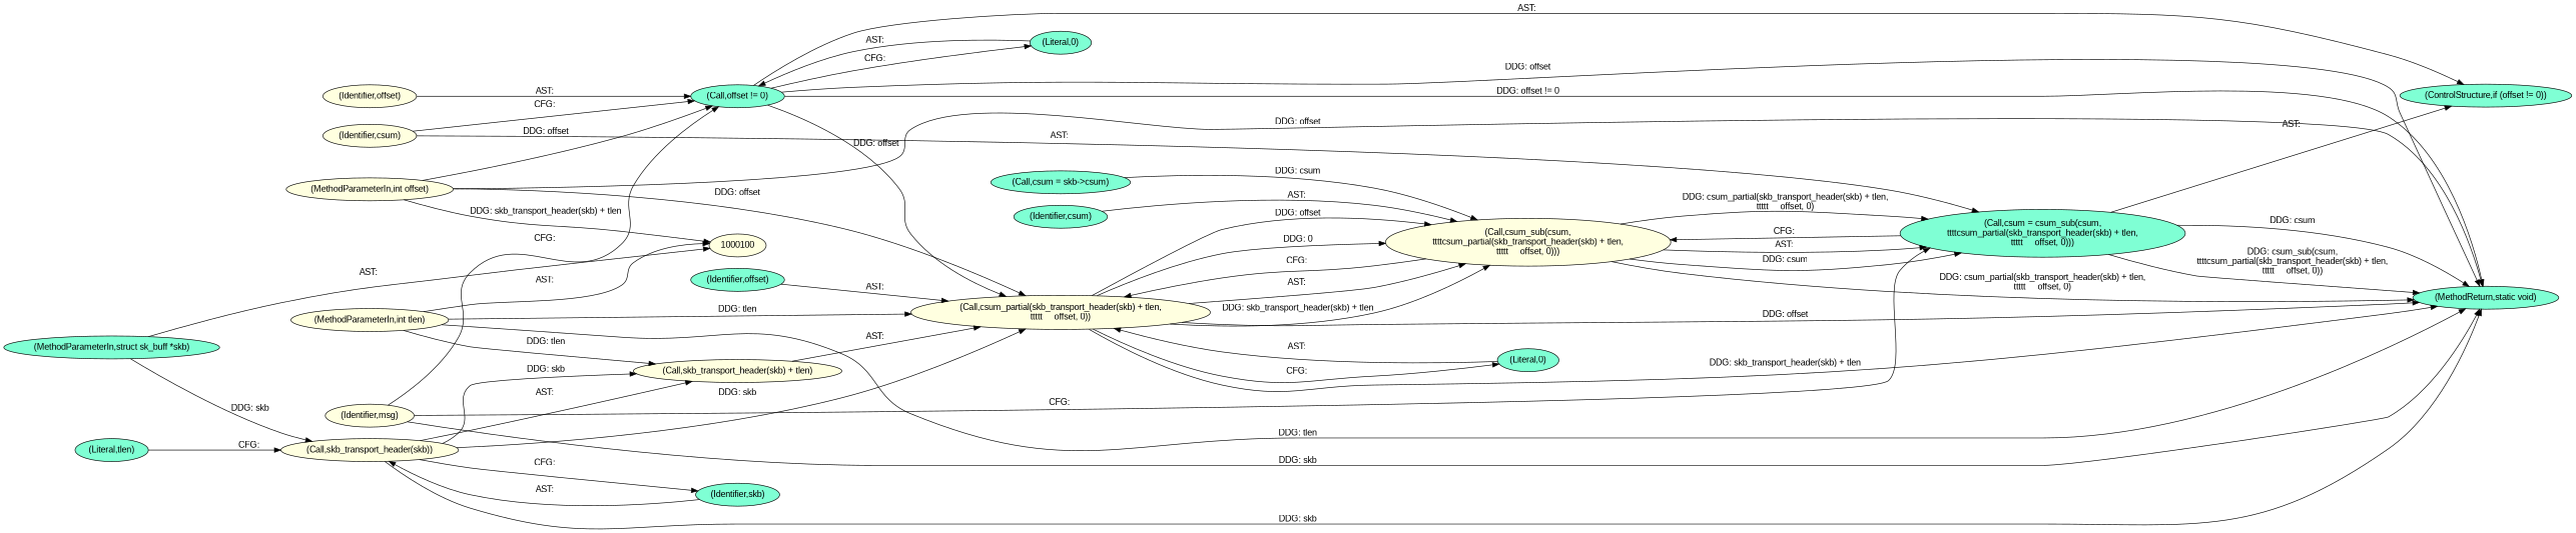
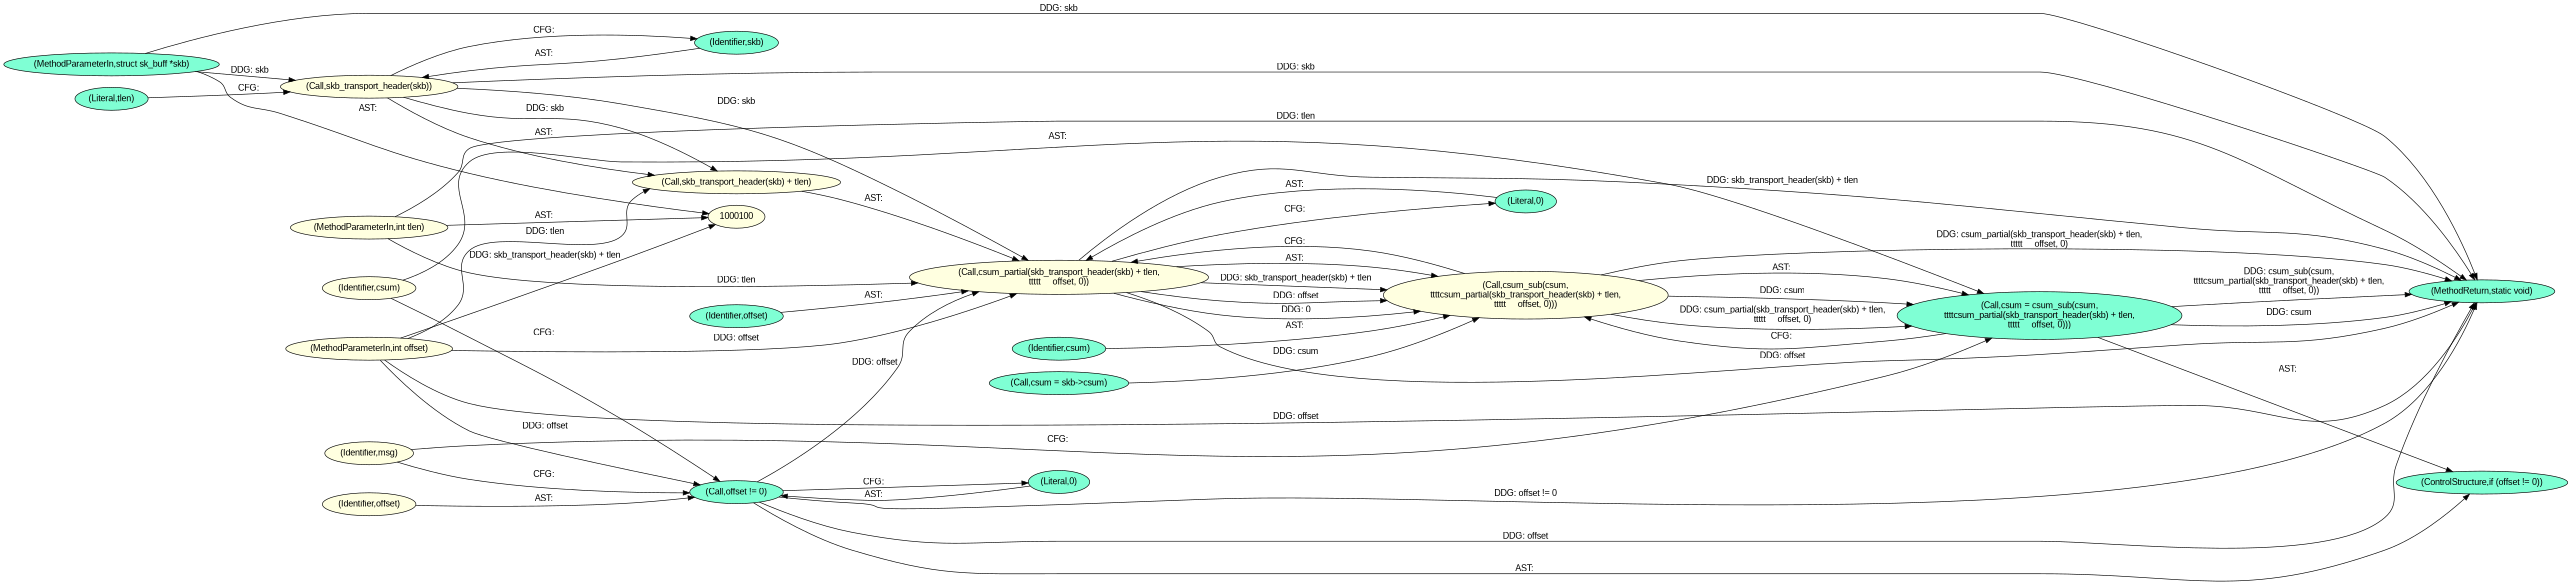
  digraph {
    fontname="Liberation Sans"
    rankdir=LR
    node [fillcolor=aquamarine fontname="Liberation Sans" style=filled]
    edge [fontname="Liberation Sans"]
    n1 [fillcolor=lightyellow label="(Call,csum_partial(skb_transport_header(skb) + tlen,\n\t\t\t\t\t     offset, 0))"]
    n2 [fillcolor=lightyellow label="(Call,csum_sub(csum,\n\t\t\t\tcsum_partial(skb_transport_header(skb) + tlen,\n\t\t\t\t\t     offset, 0)))"]
    n3 [label="(MethodReturn,static void)"]
    n4 [label="(Literal,0)"]
    n5 [label="(Call,csum = csum_sub(csum,\n\t\t\t\tcsum_partial(skb_transport_header(skb) + tlen,\n\t\t\t\t\t     offset, 0)))"]
    n6 [fillcolor=lightyellow label="(Call,skb_transport_header(skb))"]
    n7 [fillcolor=lightyellow label="(Call,skb_transport_header(skb) + tlen)"]
    n8 [label="(Identifier,skb)"]
    n9 [label="(MethodParameterIn,struct sk_buff *skb)"]
    1000100 [fillcolor=lightyellow]
    n11 [fillcolor=lightyellow label="(MethodParameterIn,int tlen)"]
    n12 [label="(Call,offset != 0)"]
    n13 [label="(ControlStructure,if (offset != 0))"]
    n14 [label="(Literal,0)"]
    n15 [fillcolor=lightyellow label="(MethodParameterIn,int offset)"]
    n16 [label="(Literal,tlen)"]
    n17 [fillcolor=lightyellow label="(Identifier,offset)"]
    n18 [label="(Call,csum = skb->csum)"]
    n19 [label="(Identifier,offset)"]
    n20 [fillcolor=lightyellow label="(Identifier,csum)"]
    n21 [fillcolor=lightyellow label="(Identifier,msg)"]
    n22 [label="(Identifier,csum)"]
    n1 -> n2 [label="AST: "]
    n1 -> n2 [label="DDG: skb_transport_header(skb) + tlen"]
    n1 -> n2 [label="DDG: offset"]
    n1 -> n2 [label="DDG: 0"]
    n1 -> n3 [label="DDG: offset"]
    n1 -> n3 [label="DDG: skb_transport_header(skb) + tlen"]
    n1 -> n4 [label="CFG: "]
    n2 -> n1 [label="CFG: "]
    n2 -> n3 [label="DDG: csum_partial(skb_transport_header(skb) + tlen,\n\t\t\t\t\t     offset, 0)"]
    n2 -> n5 [label="AST: "]
    n2 -> n5 [label="DDG: csum"]
    n2 -> n5 [label="DDG: csum_partial(skb_transport_header(skb) + tlen,\n\t\t\t\t\t     offset, 0)"]
    n4 -> n1 [label="AST: "]
    n5 -> n2 [label="CFG: "]
    n5 -> n3 [label="DDG: csum_sub(csum,\n\t\t\t\tcsum_partial(skb_transport_header(skb) + tlen,\n\t\t\t\t\t     offset, 0))"]
    n5 -> n3 [label="DDG: csum"]
    n5 -> n13 [label="AST: "]
    n6 -> n1 [label="DDG: skb"]
    n6 -> n3 [label="DDG: skb"]
    n6 -> n7 [label="AST: "]
    n6 -> n7 [label="DDG: skb"]
    n6 -> n8 [label="CFG: "]
    n7 -> n1 [label="AST: "]
    n8 -> n6 [label="AST: "]
-   n21 -> n3 [label="DDG: skb"]
+   n9 -> n3 [label="DDG: skb"]
    n9 -> n6 [label="DDG: skb"]
    n9 -> 1000100 [label="AST: "]
    n11 -> n1 [label="DDG: tlen"]
    n11 -> n3 [label="DDG: tlen"]
-   n11 -> n7 [label="DDG: tlen"]
+   n15 -> n7 [label="DDG: tlen"]
    n11 -> 1000100 [label="AST: "]
    n12 -> n1 [label="DDG: offset"]
    n12 -> n3 [label="DDG: offset"]
    n12 -> n3 [label="DDG: offset != 0"]
    n12 -> n13 [label="AST: "]
    n12 -> n14 [label="CFG: "]
    n14 -> n12 [label="AST: "]
    n15 -> n1 [label="DDG: offset"]
    n15 -> n3 [label="DDG: offset"]
    n15 -> 1000100 [label="DDG: skb_transport_header(skb) + tlen"]
    n15 -> n12 [label="DDG: offset"]
    n16 -> n6 [label="CFG: "]
    n17 -> n12 [label="AST: "]
    n18 -> n2 [label="DDG: csum"]
    n19 -> n1 [label="AST: "]
    n20 -> n5 [label="AST: "]
    n20 -> n12 [label="CFG: "]
    n21 -> n5 [label="CFG: "]
    n21 -> n12 [label="CFG: "]
    n22 -> n2 [label="AST: "]
  }
